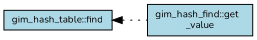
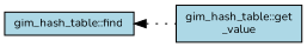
  digraph {
    rankdir=LR
    fontname=Nunito
    node [color=black fillcolor=lightblue fontname=Nunito fontsize=10 shape=record style=filled]
    n1 [fontcolor=black height=0.2 label="gim_hash_table::find" width=0.4]
-   n2 [height=0.2 label="gim_hash_find::get\l_value" width=0.4]
+   n2 [height=0.2 label="gim_hash_table::get\l_value" width=0.4]
    n1 -> n2 [color=black dir=back fontname=Nunito fontsize=10 labelfontname=Helvetica labelfontsize=10 style=dotted]
  }
